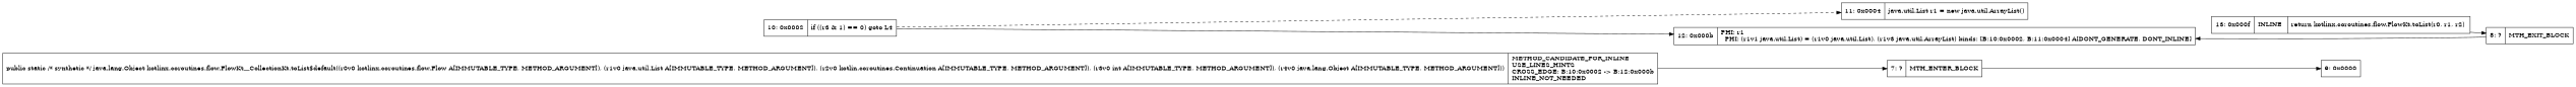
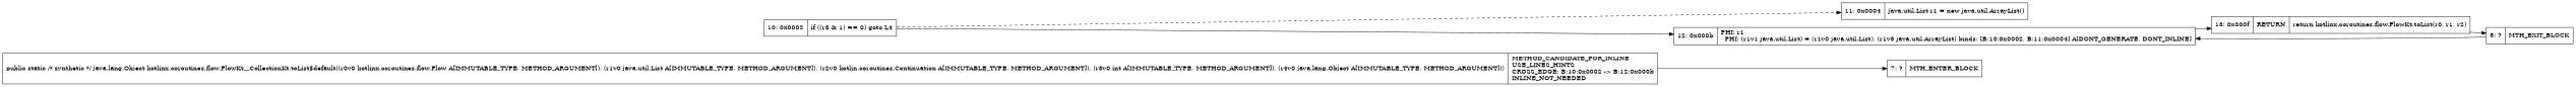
  digraph {
    rankdir=LR
    node [shape=record]
    n1 [label="{7\:\ ?|MTH_ENTER_BLOCK\l}"]
-   n2 [label="{9\:\ 0x0000}"]
    n3 [label="{10\:\ 0x0002|if ((r3 & 1) == 0) goto L4\l}"]
    n4 [label="{11\:\ 0x0004|java.util.List r1 = new java.util.ArrayList()\l}"]
    n5 [label="{12\:\ 0x000b|PHI: r1 \l  PHI: (r1v1 java.util.List) = (r1v0 java.util.List), (r1v3 java.util.ArrayList) binds: [B:10:0x0002, B:11:0x0004] A[DONT_GENERATE, DONT_INLINE]\l}"]
-   n6 [label="{13\:\ 0x000f|INLINE\l|return kotlinx.coroutines.flow.FlowKt.toList(r0, r1, r2)\l}"]
+   n6 [label="{13\:\ 0x000f|RETURN\l|return kotlinx.coroutines.flow.FlowKt.toList(r0, r1, r2)\l}"]
    n7 [label="{8\:\ ?|MTH_EXIT_BLOCK\l}"]
    n8 [label="{public static \/* synthetic *\/ java.lang.Object kotlinx.coroutines.flow.FlowKt__CollectionKt.toList$default((r0v0 kotlinx.coroutines.flow.Flow A[IMMUTABLE_TYPE, METHOD_ARGUMENT]), (r1v0 java.util.List A[IMMUTABLE_TYPE, METHOD_ARGUMENT]), (r2v0 kotlin.coroutines.Continuation A[IMMUTABLE_TYPE, METHOD_ARGUMENT]), (r3v0 int A[IMMUTABLE_TYPE, METHOD_ARGUMENT]), (r4v0 java.lang.Object A[IMMUTABLE_TYPE, METHOD_ARGUMENT]))  | METHOD_CANDIDATE_FOR_INLINE\lUSE_LINES_HINTS\lCROSS_EDGE: B:10:0x0002 \-\> B:12:0x000b\lINLINE_NOT_NEEDED\l}"]
-   n1 -> n2
    n3 -> n4 [style=dashed]
    n3 -> n5
+   n5 -> n6
    n6 -> n7
    n7 -> n5
    n8 -> n1
  }
